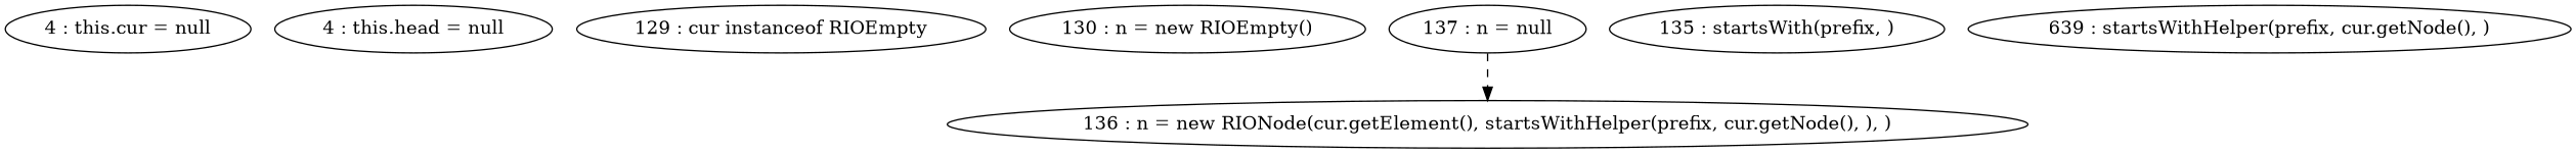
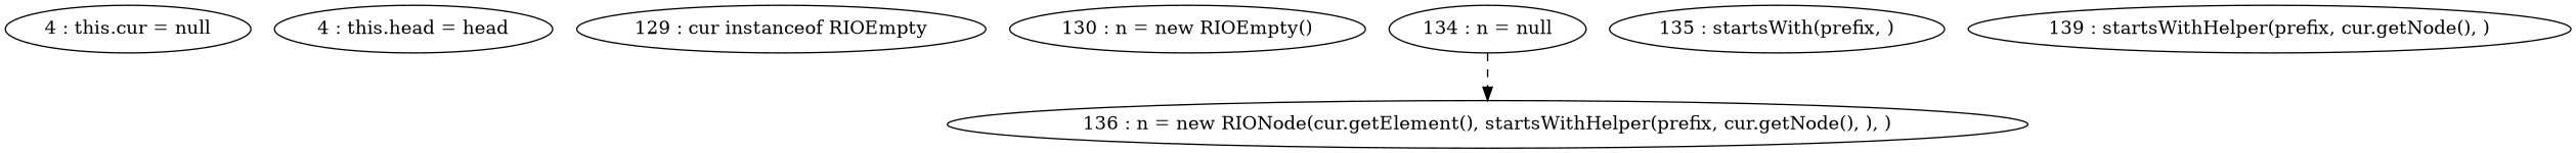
  digraph {
    "4 : this.cur = null"
-   "4 : this.head = null"
+   "4 : this.head = null" [label="4 : this.head = head"]
    "129 : cur instanceof RIOEmpty"
    "130 : n = new RIOEmpty()"
-   "134 : n = null" [label="137 : n = null"]
+   "134 : n = null"
    "136 : n = new RIONode(cur.getElement(), startsWithHelper(prefix, cur.getNode(), ), )"
    "135 : startsWith(prefix, )"
-   "139 : startsWithHelper(prefix, cur.getNode(), )" [label="639 : startsWithHelper(prefix, cur.getNode(), )"]
+   "139 : startsWithHelper(prefix, cur.getNode(), )"
    "134 : n = null" -> "136 : n = new RIONode(cur.getElement(), startsWithHelper(prefix, cur.getNode(), ), )" [style=dashed]
  }
